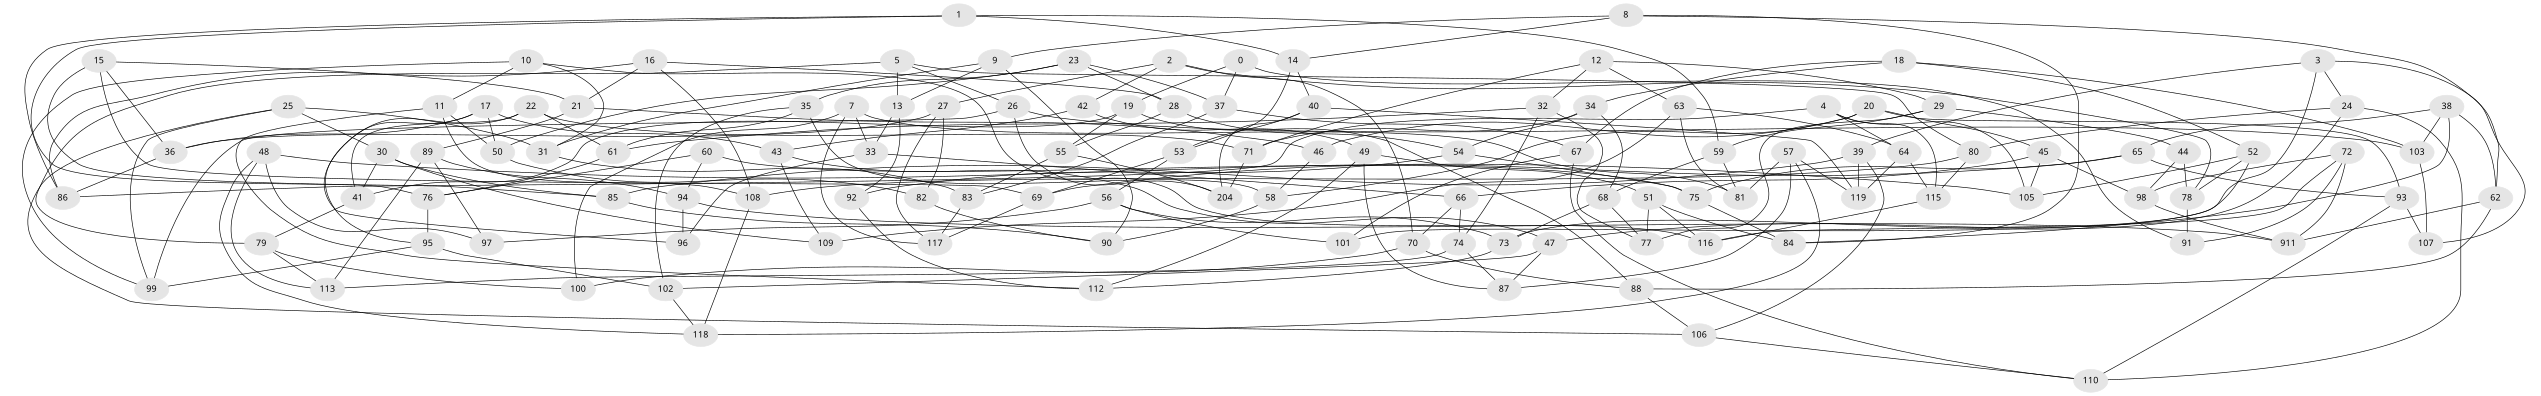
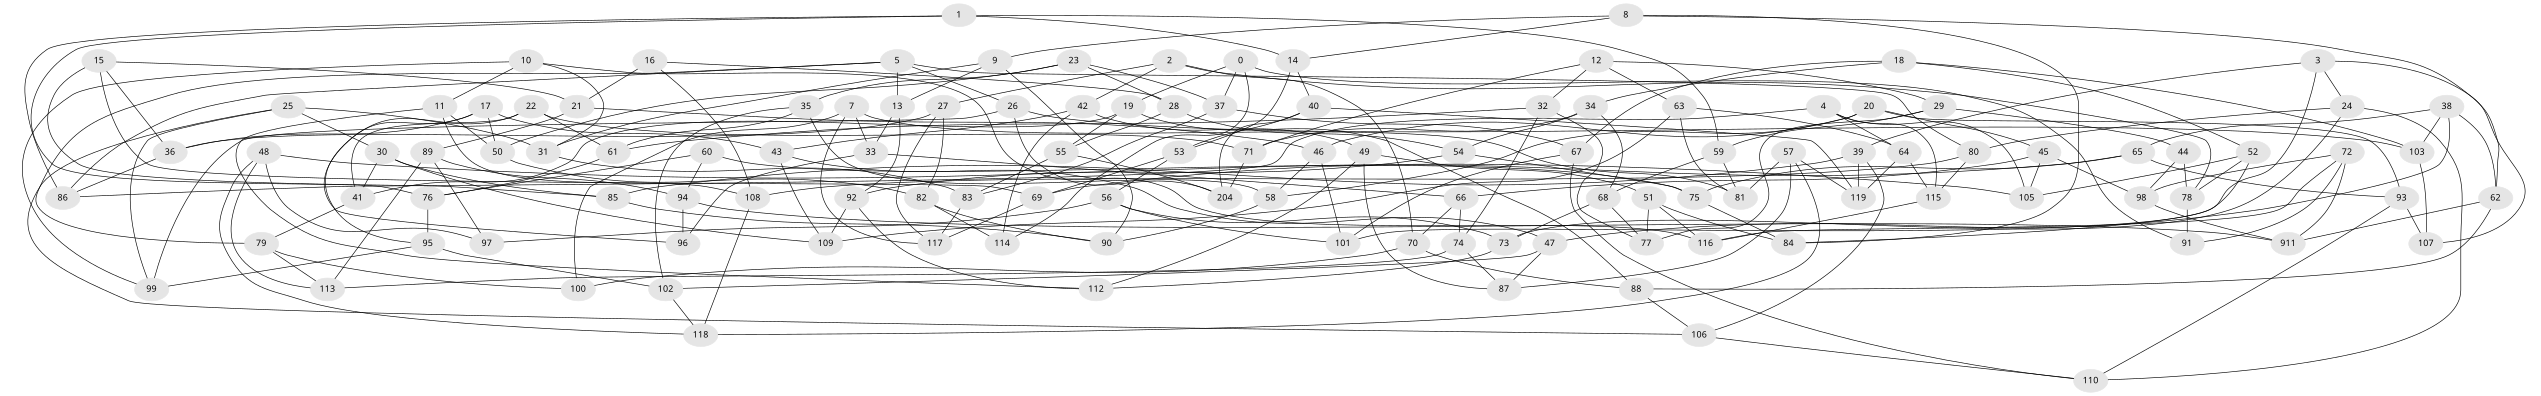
  graph {
    fontname="Noto Sans"
    node [color=gray90 fontname="Noto Sans" style=filled]
    edge [fontname="Noto Sans"]
    1
    14
    59
    76
    86
    40
    53
    81
    68
    95
    2
    27
    42
    70
    78
    117
    36
    82
+   114
    43
    49
    100
    88
    91
    3
    24
    39
    101
    107
    80
    73
    110
    85
    106
    119
    4
    64
    105
    115
    116
    5
    13
    26
    79
    33
    92
    99
    103
    n49 [label=204]
    113
    108
    n52 [label=0]
    19
    37
    41
    55
    67
    83
    7
    96
    66
    8
    9
    62
    84
    31
    90
    n68 [label=911]
    10
    11
    50
    112
    118
    12
    29
    32
    63
    71
    44
    77
    61
    74
    109
    69
    56
    15
    21
    46
    89
    16
    28
    54
    17
    47
    18
    34
    52
    20
    45
    58
    93
    98
    97
    94
    22
    102
    23
    35
    25
    30
    75
    87
    38
    65
    51
    48
    57
    60
    72
    1 -- 14
    1 -- 59
    1 -- 76
    1 -- 86
    14 -- 40
    14 -- 53
    59 -- 81
    59 -- 68
    76 -- 95
    40 -- 53
    40 -- 119
    40 -- n49
    53 -- 69
    53 -- 56
    68 -- 73
    68 -- 77
    95 -- 99
    95 -- 102
    2 -- 27
    2 -- 42
    2 -- 70
    2 -- 78
    27 -- 117
    27 -- 36
    27 -- 82
+   42 -- 114
    42 -- 43
    42 -- 49
    70 -- 100
    70 -- 88
    78 -- 91
    36 -- 86
+   82 -- 114
    82 -- 90
    43 -- 109
    43 -- 47
    49 -- 112
    49 -- 87
    49 -- 51
    88 -- 106
    3 -- 24
    3 -- 39
    3 -- 101
    3 -- 107
    24 -- 80
    24 -- 73
    24 -- 110
    39 -- 85
    39 -- 106
    39 -- 119
    80 -- 115
    80 -- 108
    73 -- 112
    85 -- 90
    106 -- 110
    4 -- 86
    4 -- 64
    4 -- 105
    4 -- 115
    64 -- 119
    64 -- 115
    115 -- 116
    5 -- 80
    5 -- 13
    5 -- 26
    5 -- 79
    13 -- 33
    13 -- 92
    26 -- 99
    26 -- 103
    26 -- n49
    79 -- 100
    79 -- 113
    33 -- 96
    33 -- 66
    92 -- 112
+   92 -- 109
    103 -- 107
    108 -- 118
+   n52 -- 114
    n52 -- 91
    n52 -- 19
    n52 -- 37
    19 -- 88
    19 -- 41
    19 -- 55
    37 -- 67
    37 -- 83
    41 -- 79
    55 -- n49
    55 -- 83
    67 -- 101
    67 -- 110
    83 -- 117
    7 -- 81
    7 -- 117
    7 -- 100
    7 -- 33
    66 -- 70
    66 -- 74
    8 -- 14
    8 -- 9
    8 -- 62
    8 -- 84
    9 -- 13
    9 -- 31
    9 -- 90
    62 -- 88
    62 -- n68
    31 -- 83
    10 -- 116
    10 -- 99
    10 -- 31
    10 -- 11
    11 -- 108
    11 -- 50
    11 -- 112
    50 -- 82
    12 -- 29
    12 -- 32
    12 -- 63
    12 -- 71
    29 -- 59
    29 -- 44
    29 -- 77
    32 -- 77
    32 -- 61
    32 -- 74
    63 -- 81
    63 -- 64
    63 -- 109
    71 -- n49
    44 -- 78
    44 -- 98
    61 -- 76
    74 -- 113
    74 -- 87
    69 -- 117
    56 -- 101
    56 -- 73
    56 -- 97
    15 -- 36
    15 -- 85
    15 -- 69
    15 -- 21
    21 -- 46
    21 -- 89
+   46 -- 101
    46 -- 58
    89 -- 113
    89 -- 97
    89 -- 94
-   16 -- 86
+   5 -- 86
    16 -- 108
    16 -- 21
    16 -- 28
    28 -- 55
    28 -- 54
    54 -- 92
    54 -- 75
    17 -- 36
    17 -- 43
    17 -- 96
    17 -- 50
    47 -- 102
    47 -- 87
    18 -- 103
    18 -- 67
    18 -- 34
    18 -- 52
    34 -- 68
    34 -- 71
    34 -- 54
    52 -- 78
    52 -- 105
    52 -- 84
    20 -- 46
    20 -- 45
    20 -- 58
    20 -- 93
    45 -- 105
    45 -- 66
    45 -- 98
    58 -- 90
    93 -- 107
    93 -- 110
    98 -- n68
    94 -- 96
    94 -- n68
    22 -- 95
    22 -- 41
    22 -- 71
    22 -- 61
    102 -- 118
    23 -- 37
    23 -- 50
    23 -- 28
    23 -- 35
    35 -- 61
    35 -- 58
    35 -- 102
    25 -- 106
    25 -- 99
    25 -- 31
    25 -- 30
    30 -- 85
    30 -- 41
    30 -- 109
    75 -- 84
    38 -- 103
    38 -- 62
    38 -- 47
    38 -- 65
    65 -- 69
    65 -- 93
    65 -- 75
    51 -- 116
    51 -- 84
    51 -- 77
    48 -- 105
    48 -- 113
    48 -- 118
    48 -- 97
    57 -- 81
    57 -- 119
    57 -- 118
    57 -- 87
    60 -- 76
    60 -- 94
    60 -- 75
    72 -- 91
    72 -- 116
    72 -- n68
    72 -- 98
  }
